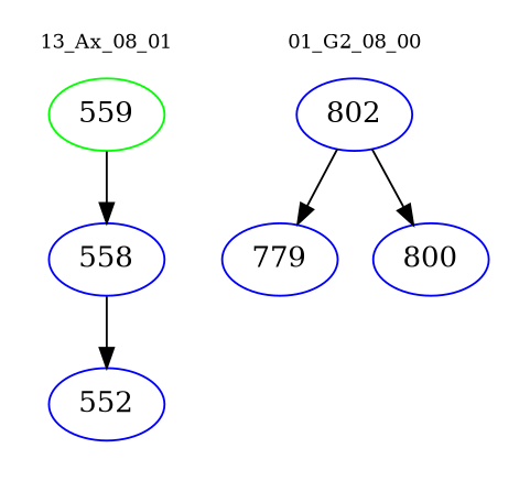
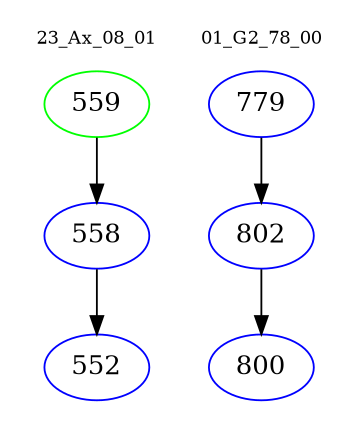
  digraph {
    node [color=blue]
    edge [color=black]
    n1 [label=558]
    n2 [label=552]
    n3 [color=green label=559]
    n4 [label=802]
    n5 [label=779]
    n6 [label=800]
    subgraph cluster_1 {
      color=white
      fontsize=10
-     label="13_Ax_08_01"
+     label="23_Ax_08_01"
      n1
      n2
      n3
    }
    subgraph cluster_2 {
      color=white
      fontsize=10
-     label="01_G2_08_00"
+     label="01_G2_78_00"
      n4
      n5
      n6
    }
    n1 -> n2
    n3 -> n1
-   n4 -> n5
+   n5 -> n4
    n4 -> n6
  }
